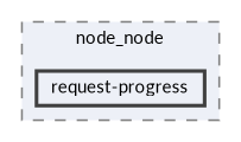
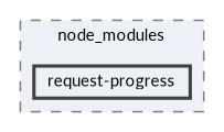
  digraph {
    compound=true
    fontname=Lato
    n1 [color=grey25 fillcolor="#edf0f7" fontname=Lato fontsize=10 height=0.2 label="request-progress" shape=box style="filled,bold" width=0.4]
    subgraph cluster_1 {
      bgcolor="#edf0f7"
      fontsize=10
-     label=node_node
+     label=node_modules
      pencolor=grey50
      style="filled,dashed"
      n1
    }
  }
